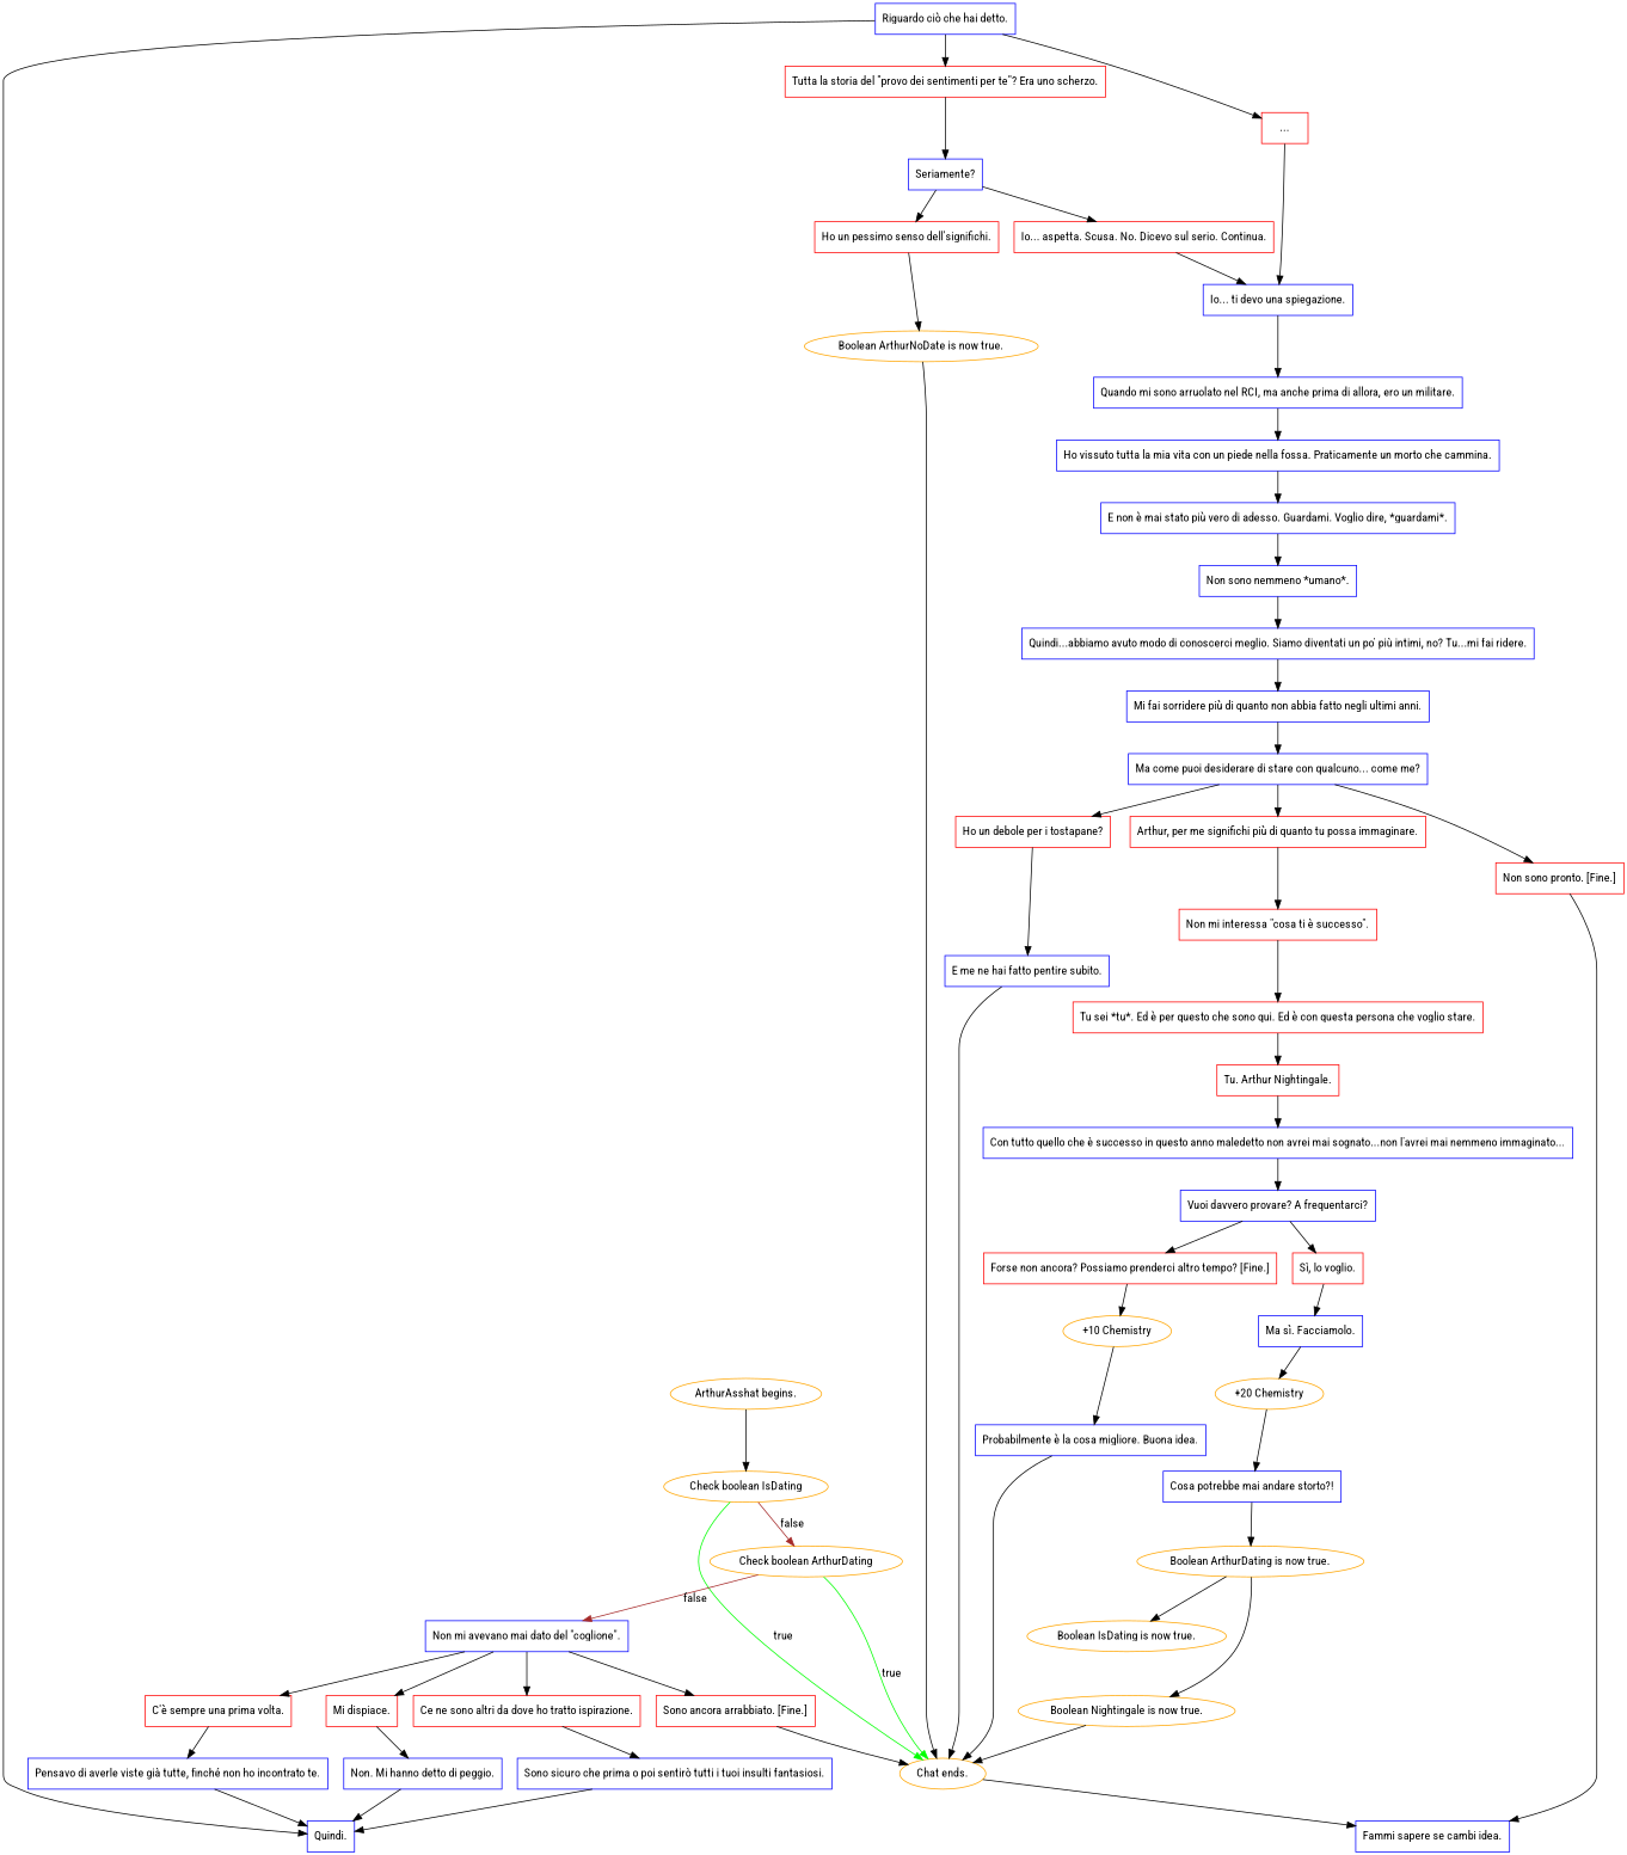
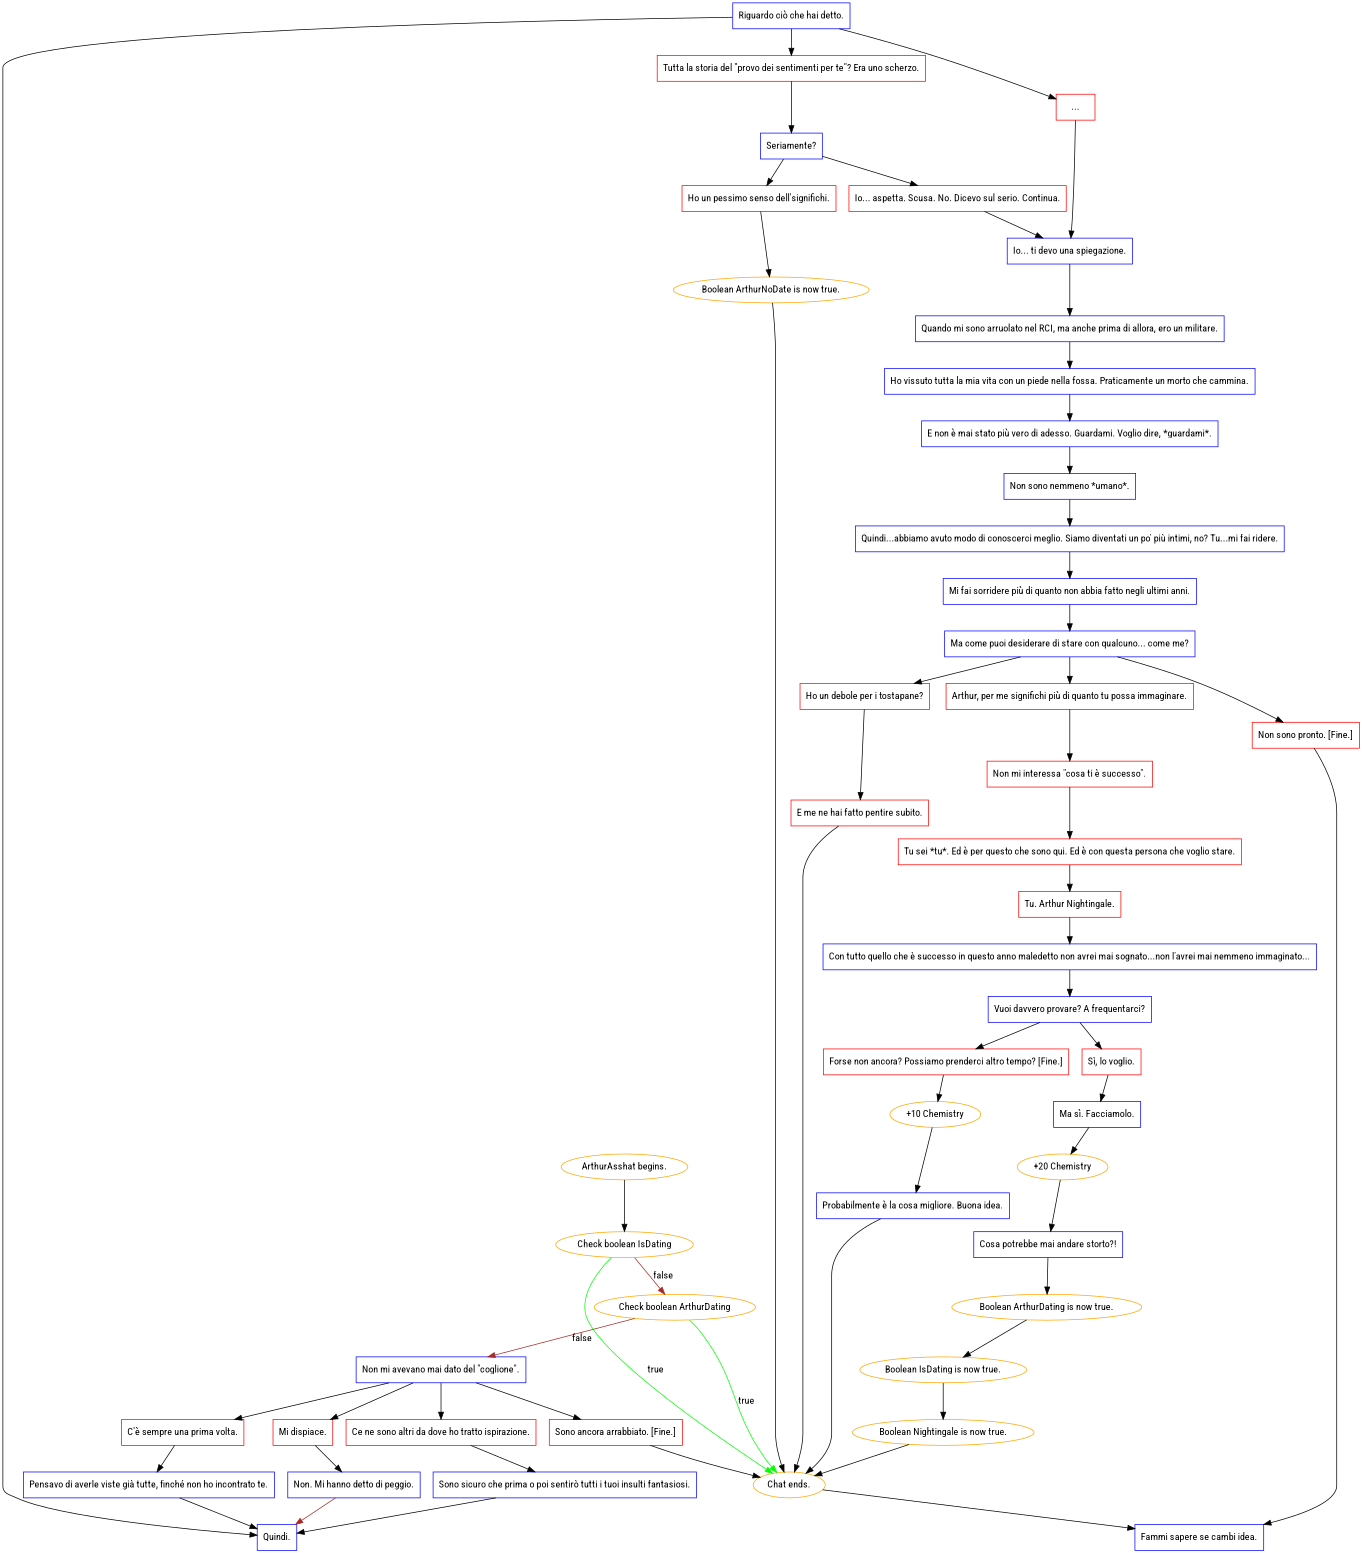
  digraph {
    fontname="Roboto Condensed"
    node [color=blue fontname="Roboto Condensed" shape=box]
    edge [fontname="Roboto Condensed"]
    "ArthurAsshat begins." [color=orange shape=""]
    n2 [color=orange label="Check boolean IsDating" shape=""]
    "Chat ends." [color=orange shape=""]
    n4 [color=orange label="Check boolean ArthurDating" shape=""]
    n5 [label="Fammi sapere se cambi idea."]
    n6 [label="Non mi avevano mai dato del \"coglione\"."]
    n7 [color=red label="Ce ne sono altri da dove ho tratto ispirazione."]
    n8 [color=red label="C'è sempre una prima volta."]
    n9 [color=red label="Mi dispiace."]
    n10 [color=red label="Sono ancora arrabbiato. [Fine.]"]
    n11 [label="Sono sicuro che prima o poi sentirò tutti i tuoi insulti fantasiosi."]
    n12 [label="Pensavo di averle viste già tutte, finché non ho incontrato te."]
    n13 [label="Non. Mi hanno detto di peggio."]
    n14 [label="Quindi."]
    n15 [label="Riguardo ciò che hai detto."]
    n16 [color=red label="Tutta la storia del \"provo dei sentimenti per te\"? Era uno scherzo."]
    n17 [color=red label="..."]
    n18 [label="Seriamente?"]
    n19 [label="Io... ti devo una spiegazione."]
    n20 [color=red label="Io... aspetta. Scusa. No. Dicevo sul serio. Continua."]
    n21 [color=red label="Ho un pessimo senso dell'significhi."]
    n22 [label="Quando mi sono arruolato nel RCI, ma anche prima di allora, ero un militare."]
    n23 [color=orange label="Boolean ArthurNoDate is now true." shape=""]
    n24 [label="Ho vissuto tutta la mia vita con un piede nella fossa. Praticamente un morto che cammina."]
    n25 [label="E non è mai stato più vero di adesso. Guardami. Voglio dire, *guardami*."]
    n26 [label="Non sono nemmeno *umano*."]
    n27 [label="Quindi...abbiamo avuto modo di conoscerci meglio. Siamo diventati un po' più intimi, no? Tu...mi fai ridere."]
    n28 [label="Mi fai sorridere più di quanto non abbia fatto negli ultimi anni."]
    n29 [label="Ma come puoi desiderare di stare con qualcuno... come me?"]
    n30 [color=red label="Arthur, per me significhi più di quanto tu possa immaginare."]
    n31 [color=red label="Ho un debole per i tostapane?"]
    n32 [color=red label="Non sono pronto. [Fine.]"]
    n33 [color=red label="Non mi interessa \"cosa ti è successo\"."]
-   n34 [label="E me ne hai fatto pentire subito."]
+   n34 [color=red label="E me ne hai fatto pentire subito."]
    n35 [color=red label="Tu sei *tu*. Ed è per questo che sono qui. Ed è con questa persona che voglio stare."]
    n36 [color=red label="Tu. Arthur Nightingale."]
    n37 [label="Con tutto quello che è successo in questo anno maledetto non avrei mai sognato...non l'avrei mai nemmeno immaginato..."]
    n38 [label="Vuoi davvero provare? A frequentarci?"]
    n39 [color=red label="Sì, lo voglio."]
    n40 [color=red label="Forse non ancora? Possiamo prenderci altro tempo? [Fine.]"]
    n41 [label="Ma sì. Facciamolo."]
    n42 [color=orange label="+10 Chemistry" shape=""]
    n43 [color=orange label="+20 Chemistry" shape=""]
    n44 [label="Probabilmente è la cosa migliore. Buona idea."]
    n45 [label="Cosa potrebbe mai andare storto?!"]
    n46 [color=orange label="Boolean ArthurDating is now true." shape=""]
    n47 [color=orange label="Boolean IsDating is now true." shape=""]
    n48 [color=orange label="Boolean Nightingale is now true." shape=""]
    "ArthurAsshat begins." -> n2
    n2 -> "Chat ends." [color=green label=true]
    n2 -> n4 [color=brown label=false]
    "Chat ends." -> n5
    n4 -> "Chat ends." [color=green label=true]
    n4 -> n6 [color=brown label=false]
    n6 -> n7
    n6 -> n8
    n6 -> n9
    n6 -> n10
    n7 -> n11
    n8 -> n12
    n9 -> n13
    n10 -> "Chat ends."
    n11 -> n14
    n12 -> n14
-   n13 -> n14
+   n13 -> n14 [color=brown]
    n15 -> n14
    n15 -> n16
    n15 -> n17
    n16 -> n18
    n17 -> n19
    n18 -> n20
    n18 -> n21
    n19 -> n22
    n20 -> n19
    n21 -> n23
    n22 -> n24
    n23 -> "Chat ends."
    n24 -> n25
    n25 -> n26
    n26 -> n27
    n27 -> n28
    n28 -> n29
    n29 -> n30
    n29 -> n31
    n29 -> n32
    n30 -> n33
    n31 -> n34
    n32 -> n5
    n33 -> n35
    n34 -> "Chat ends."
    n35 -> n36
    n36 -> n37
    n37 -> n38
    n38 -> n39
    n38 -> n40
    n39 -> n41
    n40 -> n42
    n41 -> n43
    n42 -> n44
    n43 -> n45
    n44 -> "Chat ends."
    n45 -> n46
    n46 -> n47
-   n46 -> n48
+   n47 -> n48
    n48 -> "Chat ends."
  }
